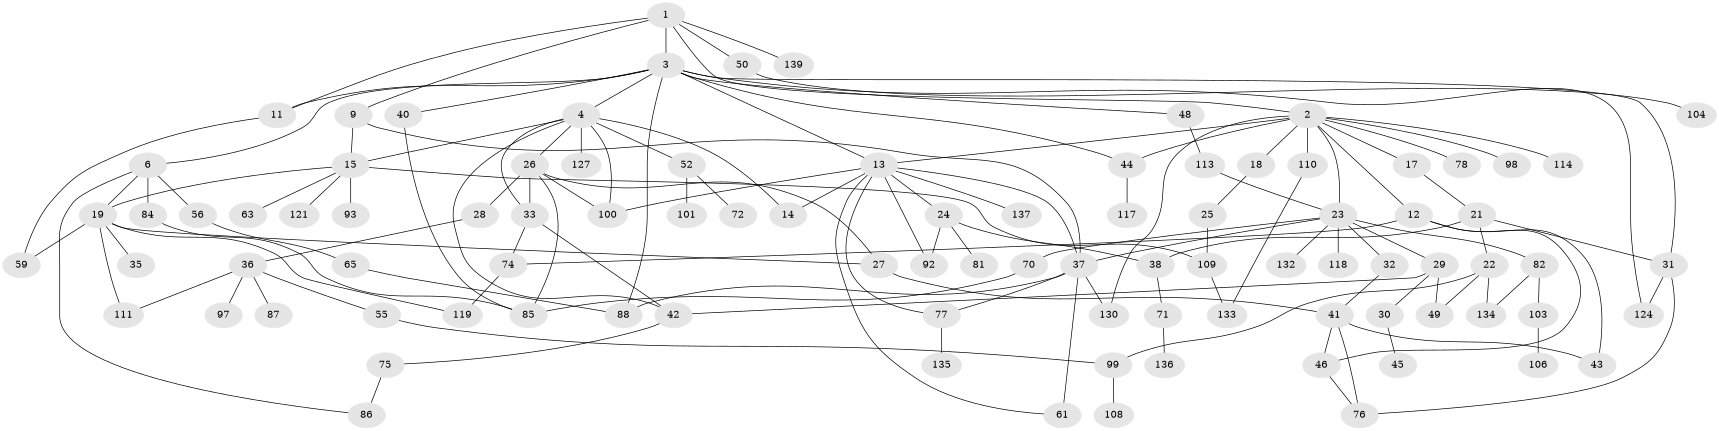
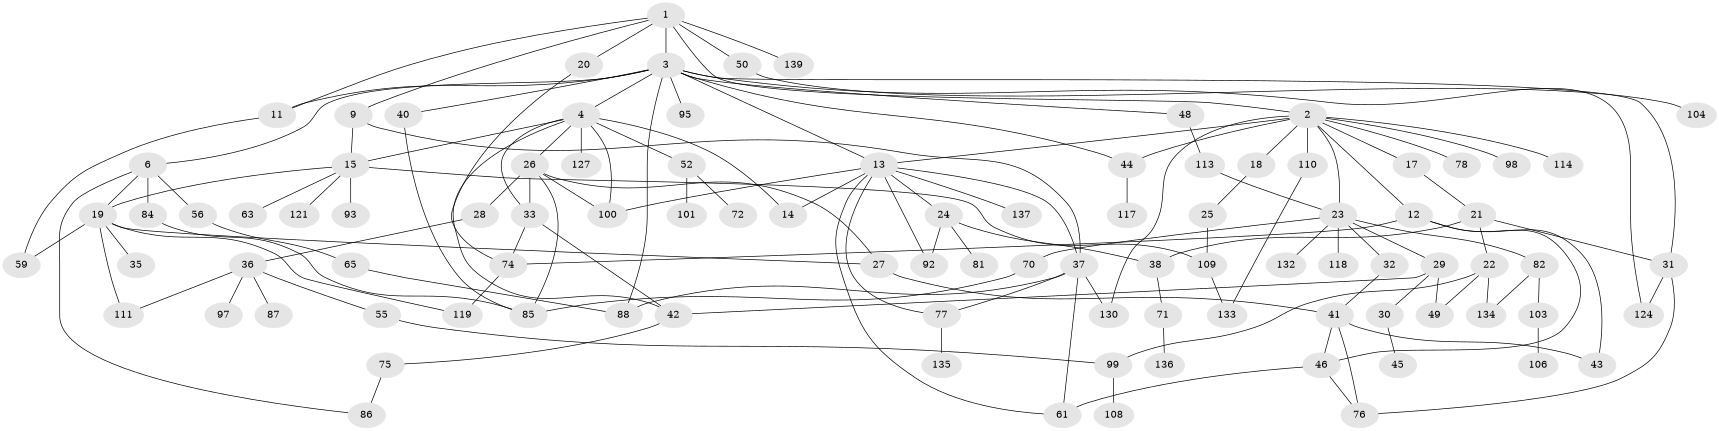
  graph {
    node [color=gray90 style=filled]
    1 [super="+60"]
    2 [super="+8"]
    3 [super="+5"]
    9 [super="+10"]
    11 [super="+16"]
+   20
    50 [super="+58"]
    139
    12 [super="+126"]
    13 [super="+66"]
    17
    18
    23 [super="+39"]
    44 [super="+74"]
    78
    98
    110 [super="+129"]
    114
    130
    4 [super="+7"]
    6 [super="+34"]
    31 [super="+67"]
    40 [super="+47"]
    48
    88 [super="+90"]
+   95
    124 [super="+128"]
    15 [super="+51"]
    37 [super="+68"]
    59 [super="+69"]
    n31 [label=74 super="+105"]
    104
    43 [super="+57"]
    46 [super="+54"]
    14
    100
    24 [super="+73"]
    61 [super="+116"]
    77
    92 [super="+123"]
    137
    21
    25
    29
    32
    70
    82 [super="+125"]
    118
    132
    117
    133
    26 [super="+62"]
    33
    42 [super="+80"]
    52
    127
    19 [super="+83"]
    56
    84
    86
    76
    85 [super="+138"]
    113 [super="+122"]
    63
    93
    109 [super="+131"]
    121
    27
    28
    75
    72
    101
    35 [super="+112"]
    111
    119
    65 [super="+115"]
    38 [super="+102"]
    81
    135 [super="+140"]
    22 [super="+79"]
    41 [super="+96"]
    99 [super="+107"]
    134
    49
    71 [super="+89"]
    108
    30 [super="+64"]
    103
    36 [super="+53"]
    55 [super="+91"]
    87
    97
    45
    136
    106
    1 -- 2
    1 -- 3
    1 -- 9
    1 -- 11
+   1 -- 20
    1 -- 50
    1 -- 139
    2 -- 12
    2 -- 13
    2 -- 17
    2 -- 18
    2 -- 23
    2 -- 44 [weight=2]
    2 -- 78
    2 -- 98
    2 -- 110
    2 -- 114
    2 -- 130
    3 -- 11
    3 -- 13
    3 -- 44
    3 -- 4
    3 -- 6
    3 -- 31
    3 -- 40
    3 -- 48
    3 -- 88
+   3 -- 95
    3 -- 124
    9 -- 15
    9 -- 37
    11 -- 59
+   20 -- n31
    50 -- 104
    12 -- n31
    12 -- 43
    12 -- 46
    13 -- 37
    13 -- 14
    13 -- 100
    13 -- 24
    13 -- 61
    13 -- 77
    13 -- 92
    13 -- 137
    17 -- 21
    18 -- 25
-   23 -- 37
    23 -- 29
    23 -- 32
    23 -- 70
    23 -- 82
    23 -- 118
    23 -- 132
    44 -- 117
    110 -- 133
    4 -- 15
    4 -- 14
    4 -- 100
    4 -- 26
    4 -- 33
    4 -- 42
    4 -- 52
    4 -- 127
    6 -- 19
    6 -- 56
    6 -- 84
    6 -- 86
    31 -- 124
    31 -- 76
    40 -- 85
    48 -- 113
    15 -- 19
    15 -- 63
    15 -- 93
    15 -- 109
    15 -- 121
    37 -- 130
    37 -- 88
    37 -- 61
    37 -- 77
    n31 -- 119
+   46 -- 61
    46 -- 76
    24 -- 92
    24 -- 38
    24 -- 81
    77 -- 135
    21 -- 31
    21 -- 38
    21 -- 22
    25 -- 109
    29 -- 42
    29 -- 49
    29 -- 30
    32 -- 41
    70 -- 85
    82 -- 134
    82 -- 103
    26 -- 100
    26 -- 33
    26 -- 85
    26 -- 27
    26 -- 28
    33 -- n31
    33 -- 42
    42 -- 75
    52 -- 72
    52 -- 101
    19 -- 59
    19 -- 27
    19 -- 35
    19 -- 111
    19 -- 119
    56 -- 65
    84 -- 85
    113 -- 23
    109 -- 133
    27 -- 41
    28 -- 36
    75 -- 86
    65 -- 88
    38 -- 71
    22 -- 99
    22 -- 134
    22 -- 49
    41 -- 43
    41 -- 46
    41 -- 76
    99 -- 108
    71 -- 136
    30 -- 45
    103 -- 106
    36 -- 111
    36 -- 55
    36 -- 87
    36 -- 97
    55 -- 99
  }
